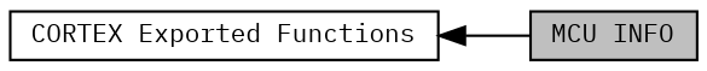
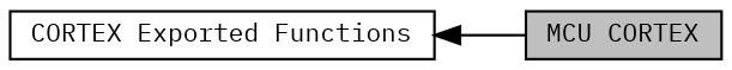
  digraph {
    rankdir=LR
    fontname="IBM Plex Mono"
    node [color=black fontname="IBM Plex Mono" fontsize=10 shape=record style=filled]
-   n1 [fillcolor=grey75 fontcolor=black height=0.2 label="MCU INFO" width=0.4]
+   n1 [fillcolor=grey75 fontcolor=black height=0.2 label="MCU CORTEX" width=0.4]
    n2 [fillcolor=white height=0.2 label="CORTEX Exported Functions" width=0.4]
    n2 -> n1 [dir=back fontname="IBM Plex Mono" fontsize=10 labelfontname=Helvetica labelfontsize=10 shape=plaintext style=solid]
  }
